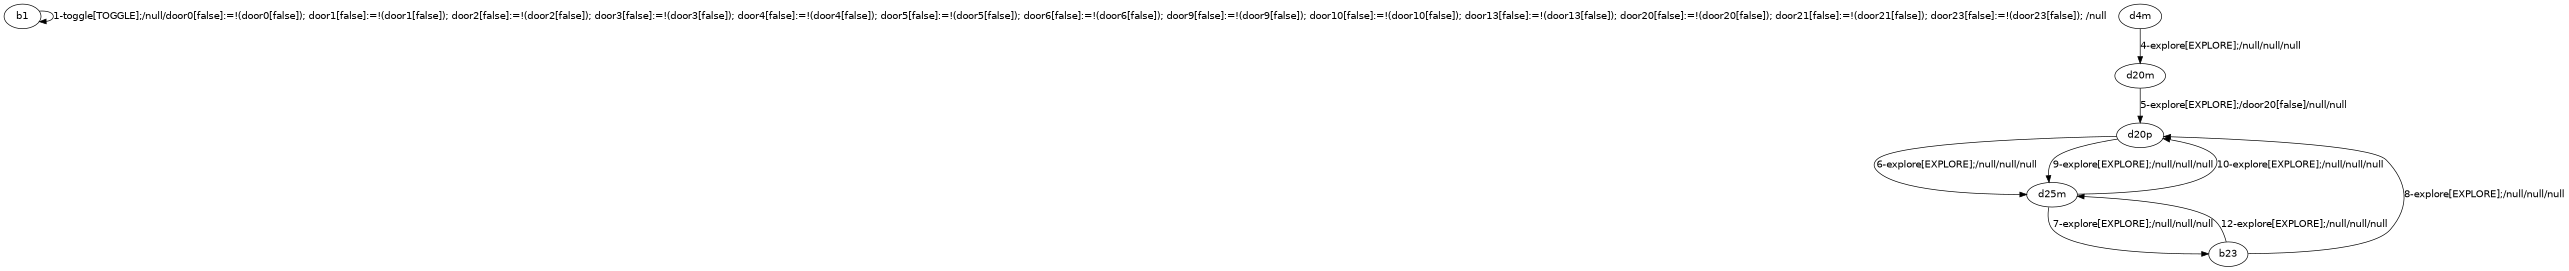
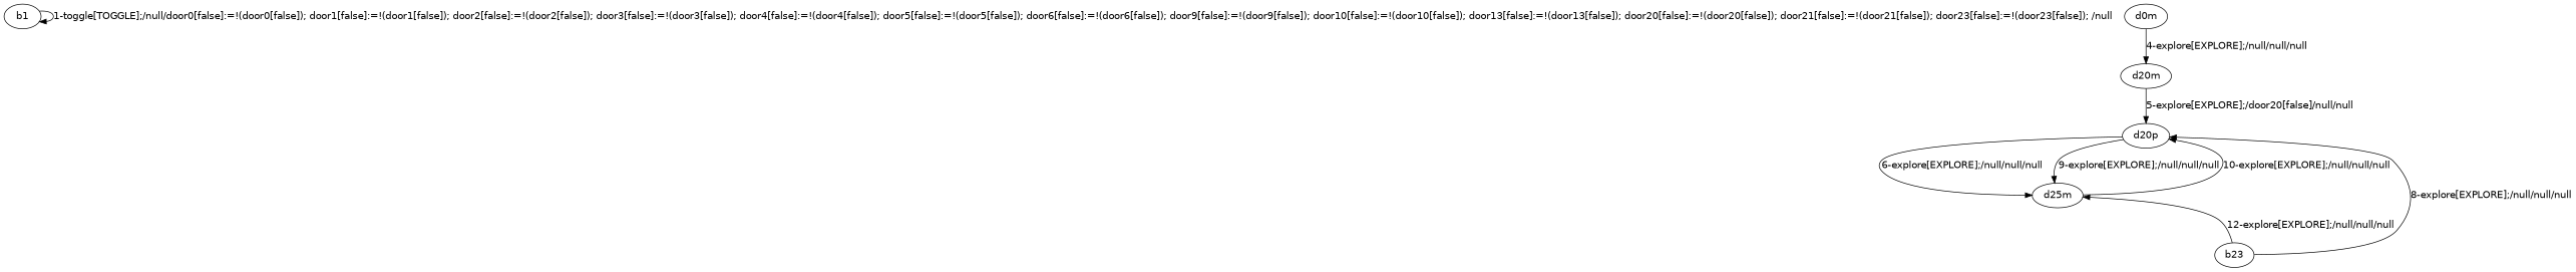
  digraph {
    fontname="DejaVu Sans"
    node [fontname="DejaVu Sans"]
    edge [fontname="DejaVu Sans"]
    b1
-   d0m [label=d4m]
+   d0m
    d20m
    d20p
    d25m
    b23
    b1 -> b1 [label="1-toggle[TOGGLE];/null/door0[false]:=!(door0[false]); door1[false]:=!(door1[false]); door2[false]:=!(door2[false]); door3[false]:=!(door3[false]); door4[false]:=!(door4[false]); door5[false]:=!(door5[false]); door6[false]:=!(door6[false]); door9[false]:=!(door9[false]); door10[false]:=!(door10[false]); door13[false]:=!(door13[false]); door20[false]:=!(door20[false]); door21[false]:=!(door21[false]); door23[false]:=!(door23[false]); /null"]
    d0m -> d20m [label="4-explore[EXPLORE];/null/null/null"]
    d20m -> d20p [label="5-explore[EXPLORE];/door20[false]/null/null"]
    d20p -> d25m [label="6-explore[EXPLORE];/null/null/null"]
    d20p -> d25m [label="9-explore[EXPLORE];/null/null/null"]
    d25m -> d20p [label="10-explore[EXPLORE];/null/null/null"]
-   d25m -> b23 [label="7-explore[EXPLORE];/null/null/null"]
    b23 -> d20p [label="8-explore[EXPLORE];/null/null/null"]
    b23 -> d25m [label="12-explore[EXPLORE];/null/null/null"]
  }
